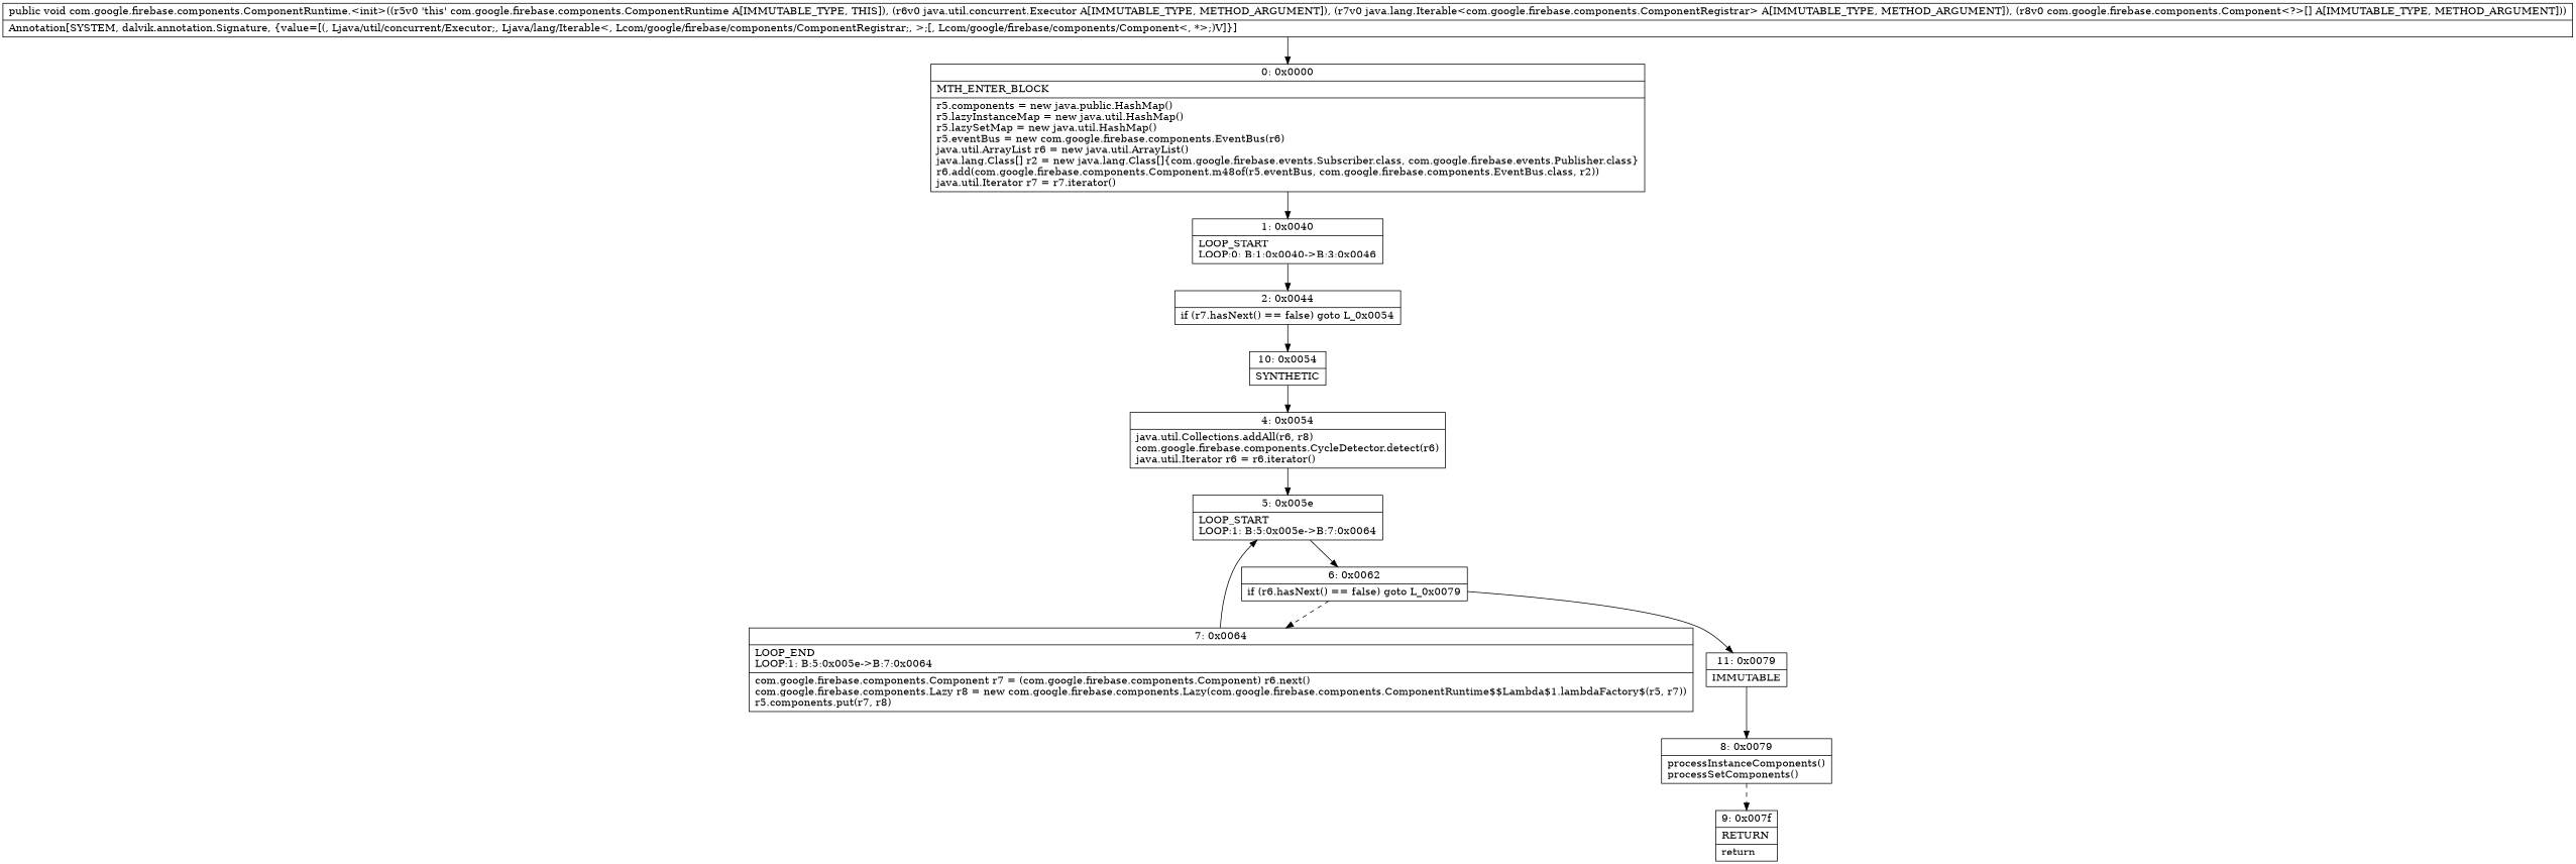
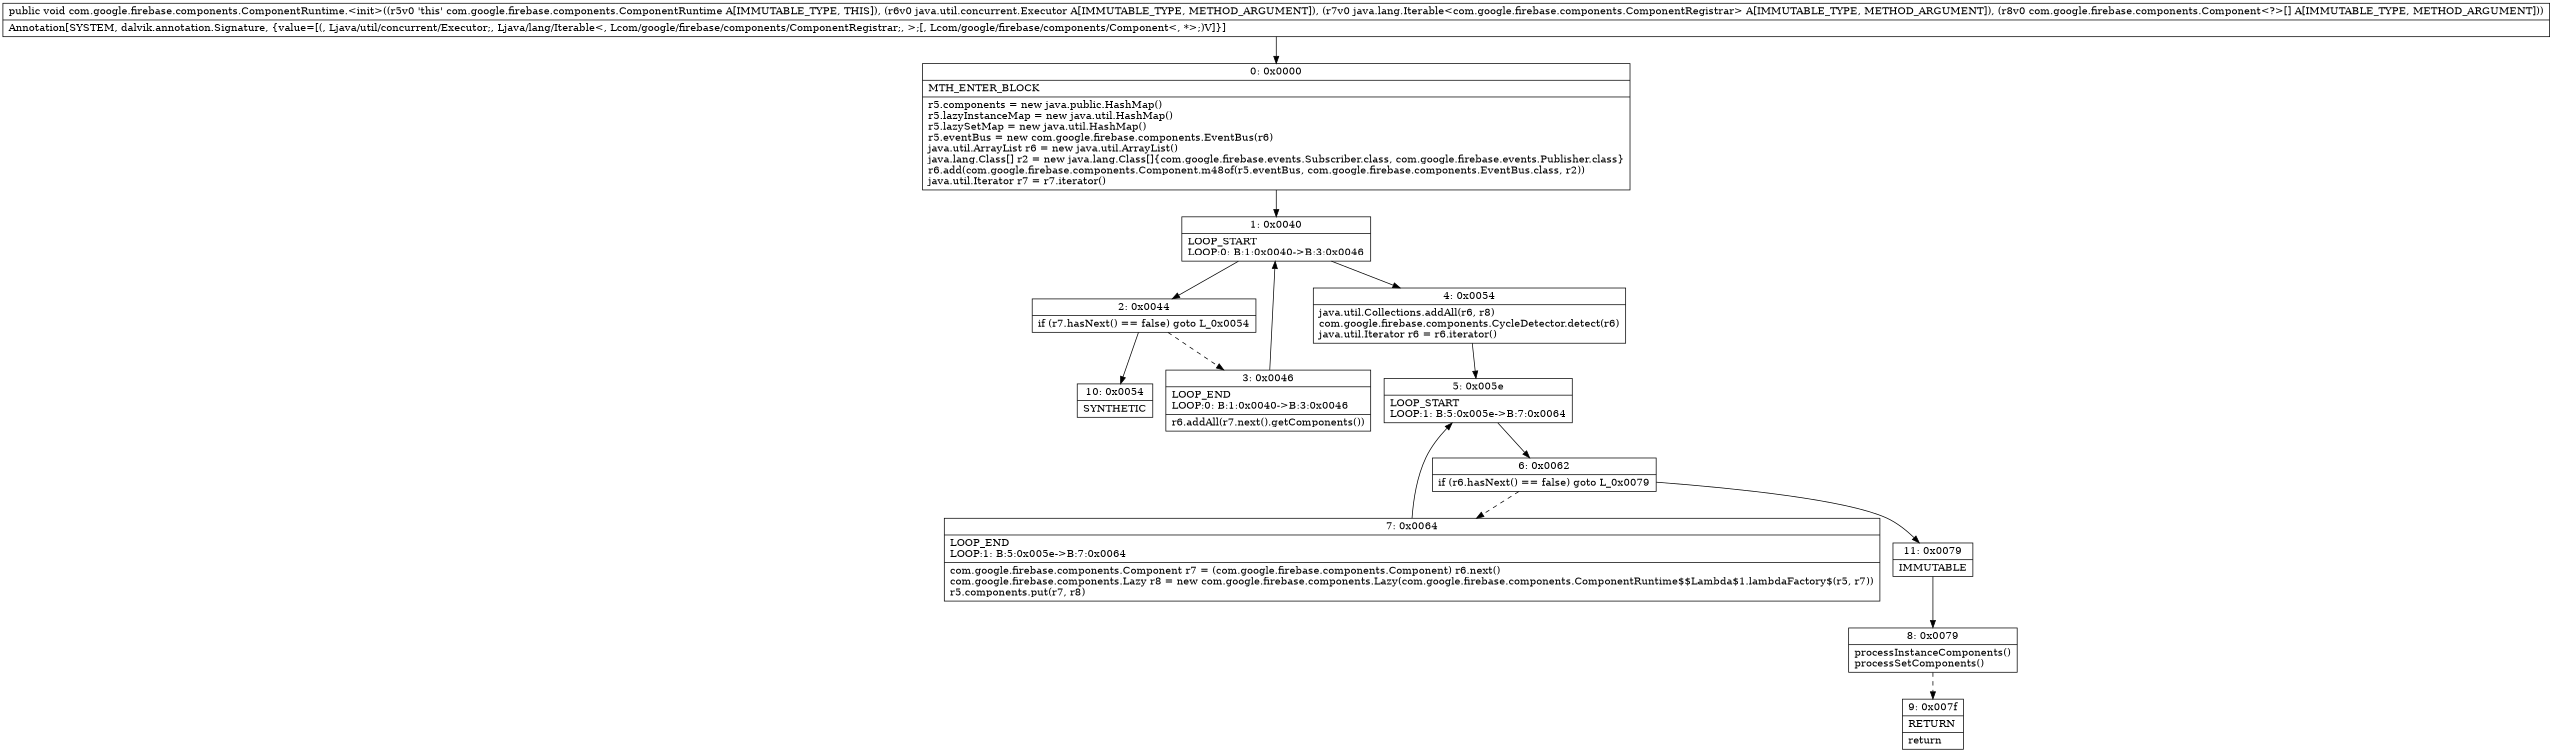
  digraph {
    node [shape=record]
    n1 [label="{0\:\ 0x0000|MTH_ENTER_BLOCK\l|r5.components = new java.public.HashMap()\lr5.lazyInstanceMap = new java.util.HashMap()\lr5.lazySetMap = new java.util.HashMap()\lr5.eventBus = new com.google.firebase.components.EventBus(r6)\ljava.util.ArrayList r6 = new java.util.ArrayList()\ljava.lang.Class[] r2 = new java.lang.Class[]\{com.google.firebase.events.Subscriber.class, com.google.firebase.events.Publisher.class\}\lr6.add(com.google.firebase.components.Component.m48of(r5.eventBus, com.google.firebase.components.EventBus.class, r2))\ljava.util.Iterator r7 = r7.iterator()\l}"]
    n2 [label="{1\:\ 0x0040|LOOP_START\lLOOP:0: B:1:0x0040\-\>B:3:0x0046\l}"]
    n3 [label="{2\:\ 0x0044|if (r7.hasNext() == false) goto L_0x0054\l}"]
+   n4 [label="{3\:\ 0x0046|LOOP_END\lLOOP:0: B:1:0x0040\-\>B:3:0x0046\l|r6.addAll(r7.next().getComponents())\l}"]
    n5 [label="{10\:\ 0x0054|SYNTHETIC\l}"]
    n6 [label="{4\:\ 0x0054|java.util.Collections.addAll(r6, r8)\lcom.google.firebase.components.CycleDetector.detect(r6)\ljava.util.Iterator r6 = r6.iterator()\l}"]
    n7 [label="{5\:\ 0x005e|LOOP_START\lLOOP:1: B:5:0x005e\-\>B:7:0x0064\l}"]
    n8 [label="{6\:\ 0x0062|if (r6.hasNext() == false) goto L_0x0079\l}"]
    n9 [label="{7\:\ 0x0064|LOOP_END\lLOOP:1: B:5:0x005e\-\>B:7:0x0064\l|com.google.firebase.components.Component r7 = (com.google.firebase.components.Component) r6.next()\lcom.google.firebase.components.Lazy r8 = new com.google.firebase.components.Lazy(com.google.firebase.components.ComponentRuntime$$Lambda$1.lambdaFactory$(r5, r7))\lr5.components.put(r7, r8)\l}"]
    n10 [label="{11\:\ 0x0079|IMMUTABLE\l}"]
    n11 [label="{8\:\ 0x0079|processInstanceComponents()\lprocessSetComponents()\l}"]
    n12 [label="{9\:\ 0x007f|RETURN\l|return\l}"]
    n13 [label="{public void com.google.firebase.components.ComponentRuntime.\<init\>((r5v0 'this' com.google.firebase.components.ComponentRuntime A[IMMUTABLE_TYPE, THIS]), (r6v0 java.util.concurrent.Executor A[IMMUTABLE_TYPE, METHOD_ARGUMENT]), (r7v0 java.lang.Iterable\<com.google.firebase.components.ComponentRegistrar\> A[IMMUTABLE_TYPE, METHOD_ARGUMENT]), (r8v0 com.google.firebase.components.Component\<?\>[] A[IMMUTABLE_TYPE, METHOD_ARGUMENT]))  | Annotation[SYSTEM, dalvik.annotation.Signature, \{value=[(, Ljava\/util\/concurrent\/Executor;, Ljava\/lang\/Iterable\<, Lcom\/google\/firebase\/components\/ComponentRegistrar;, \>;[, Lcom\/google\/firebase\/components\/Component\<, *\>;)V]\}]\l}"]
    n1 -> n2
    n2 -> n3
+   n3 -> n4 [style=dashed]
    n3 -> n5
-   n5 -> n6
+   n4 -> n2
+   n2 -> n6
    n6 -> n7
    n7 -> n8
    n8 -> n9 [style=dashed]
    n8 -> n10
    n9 -> n7
    n10 -> n11
    n11 -> n12 [style=dashed]
    n13 -> n1
  }
